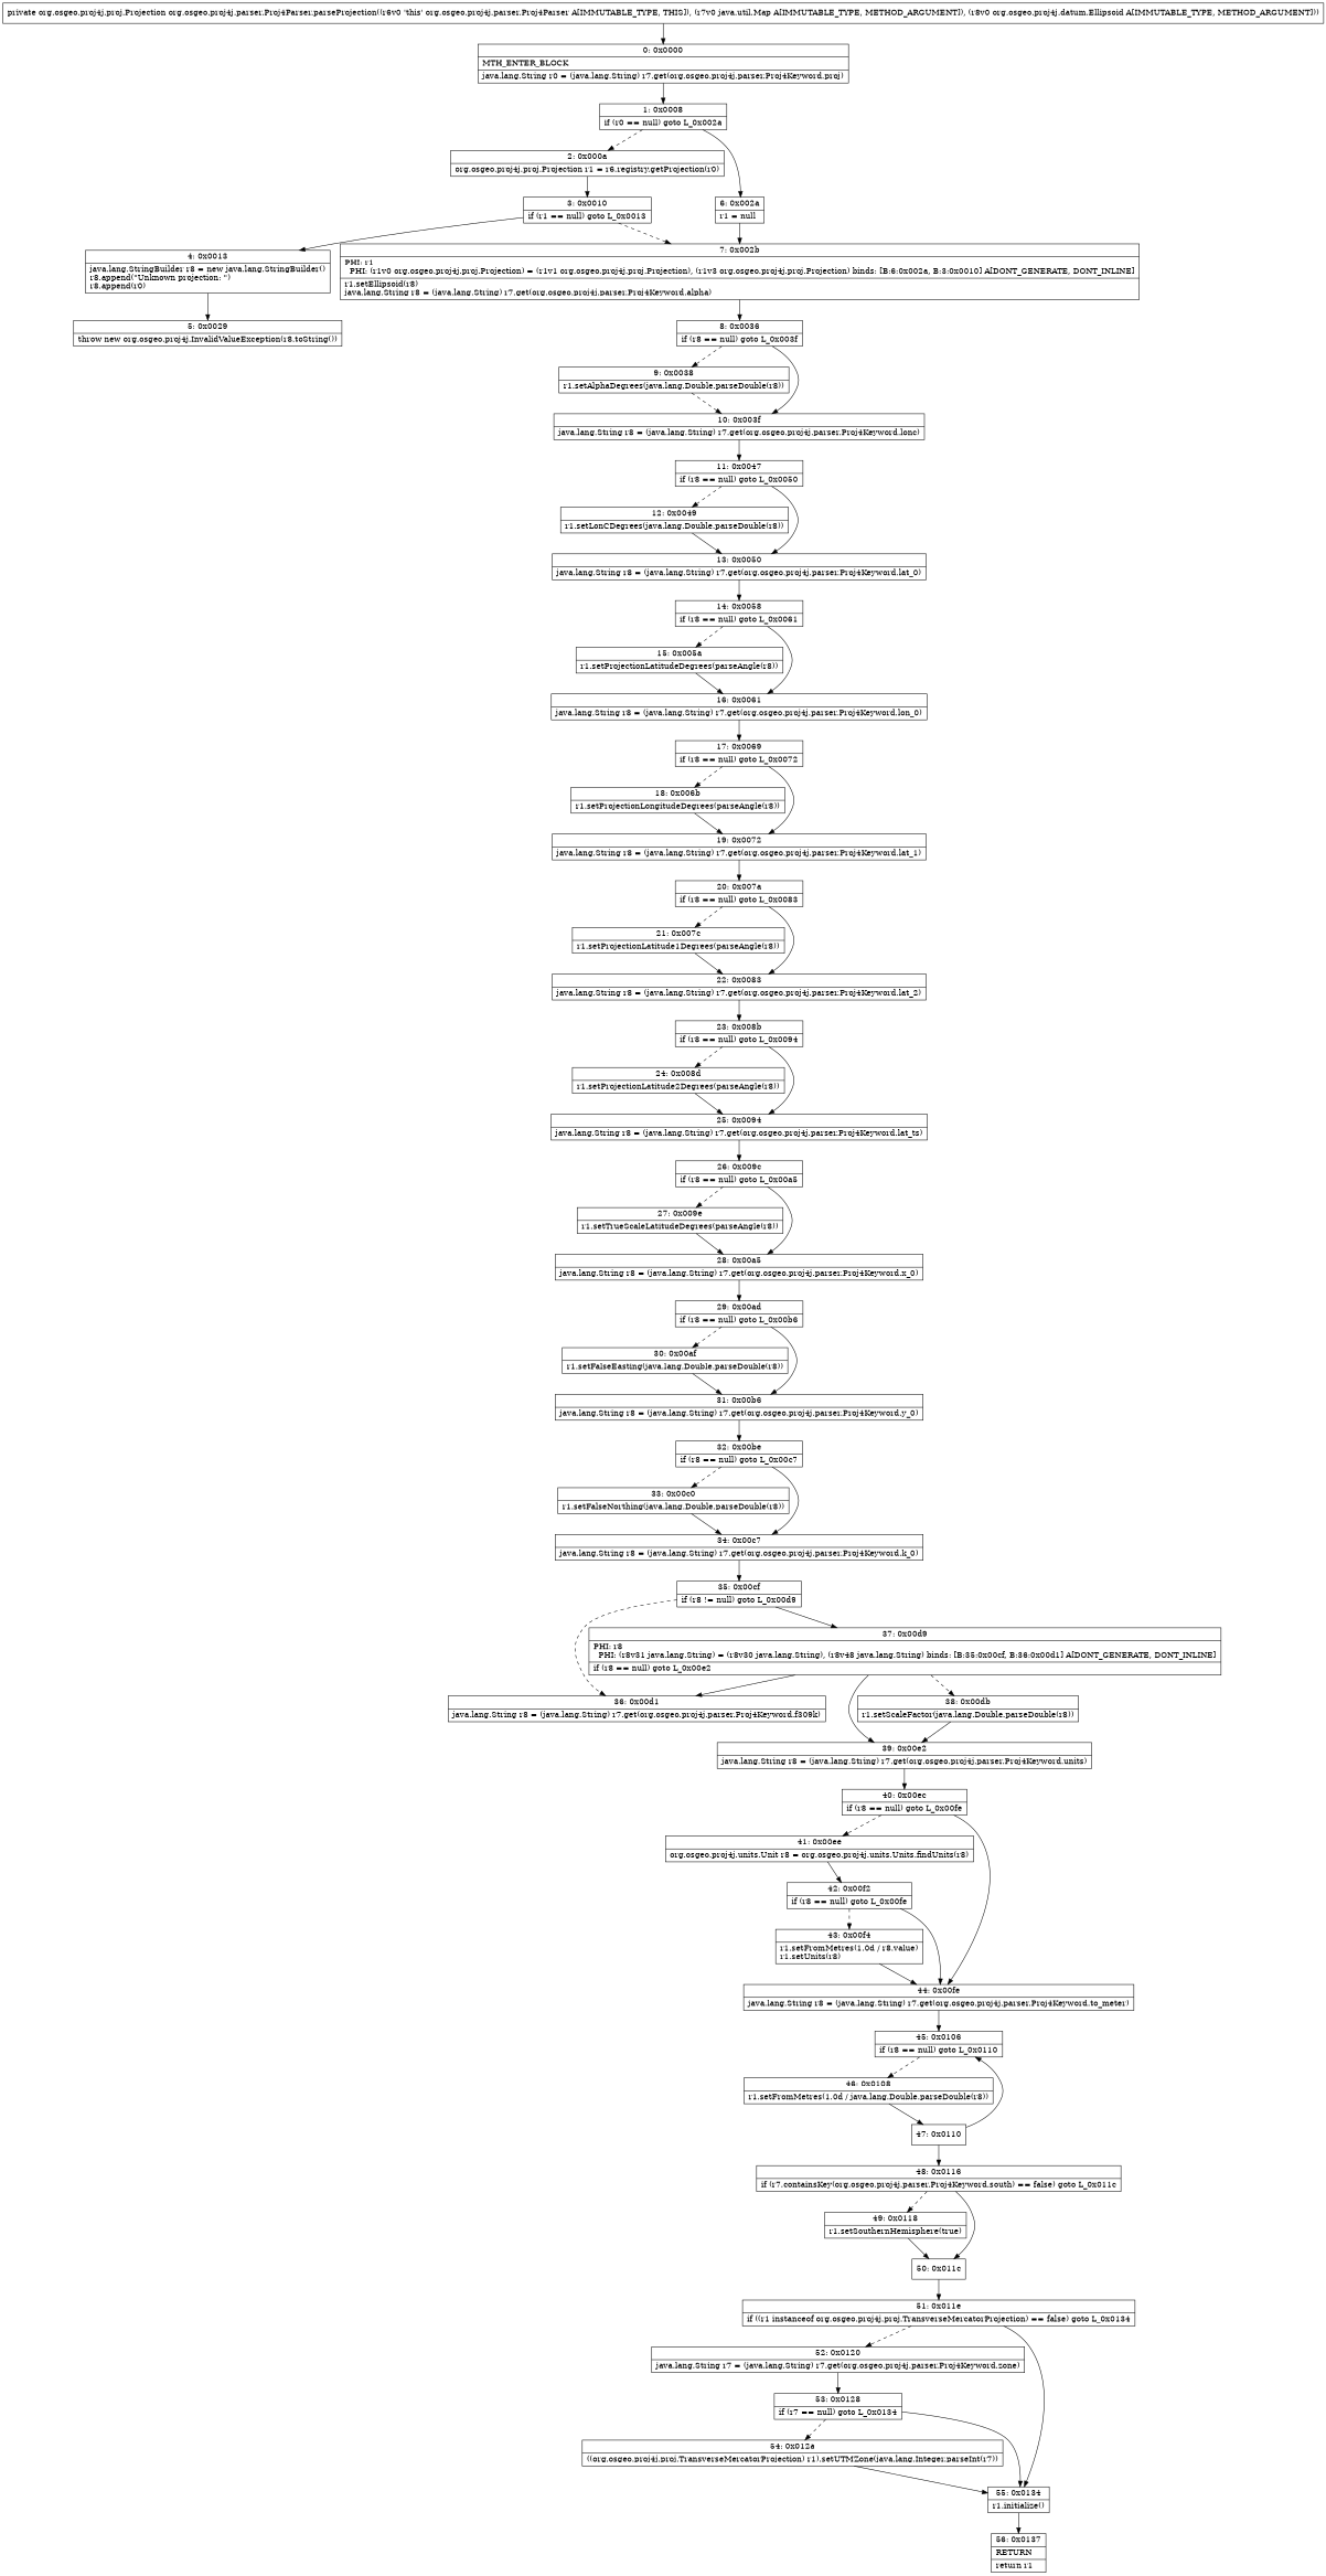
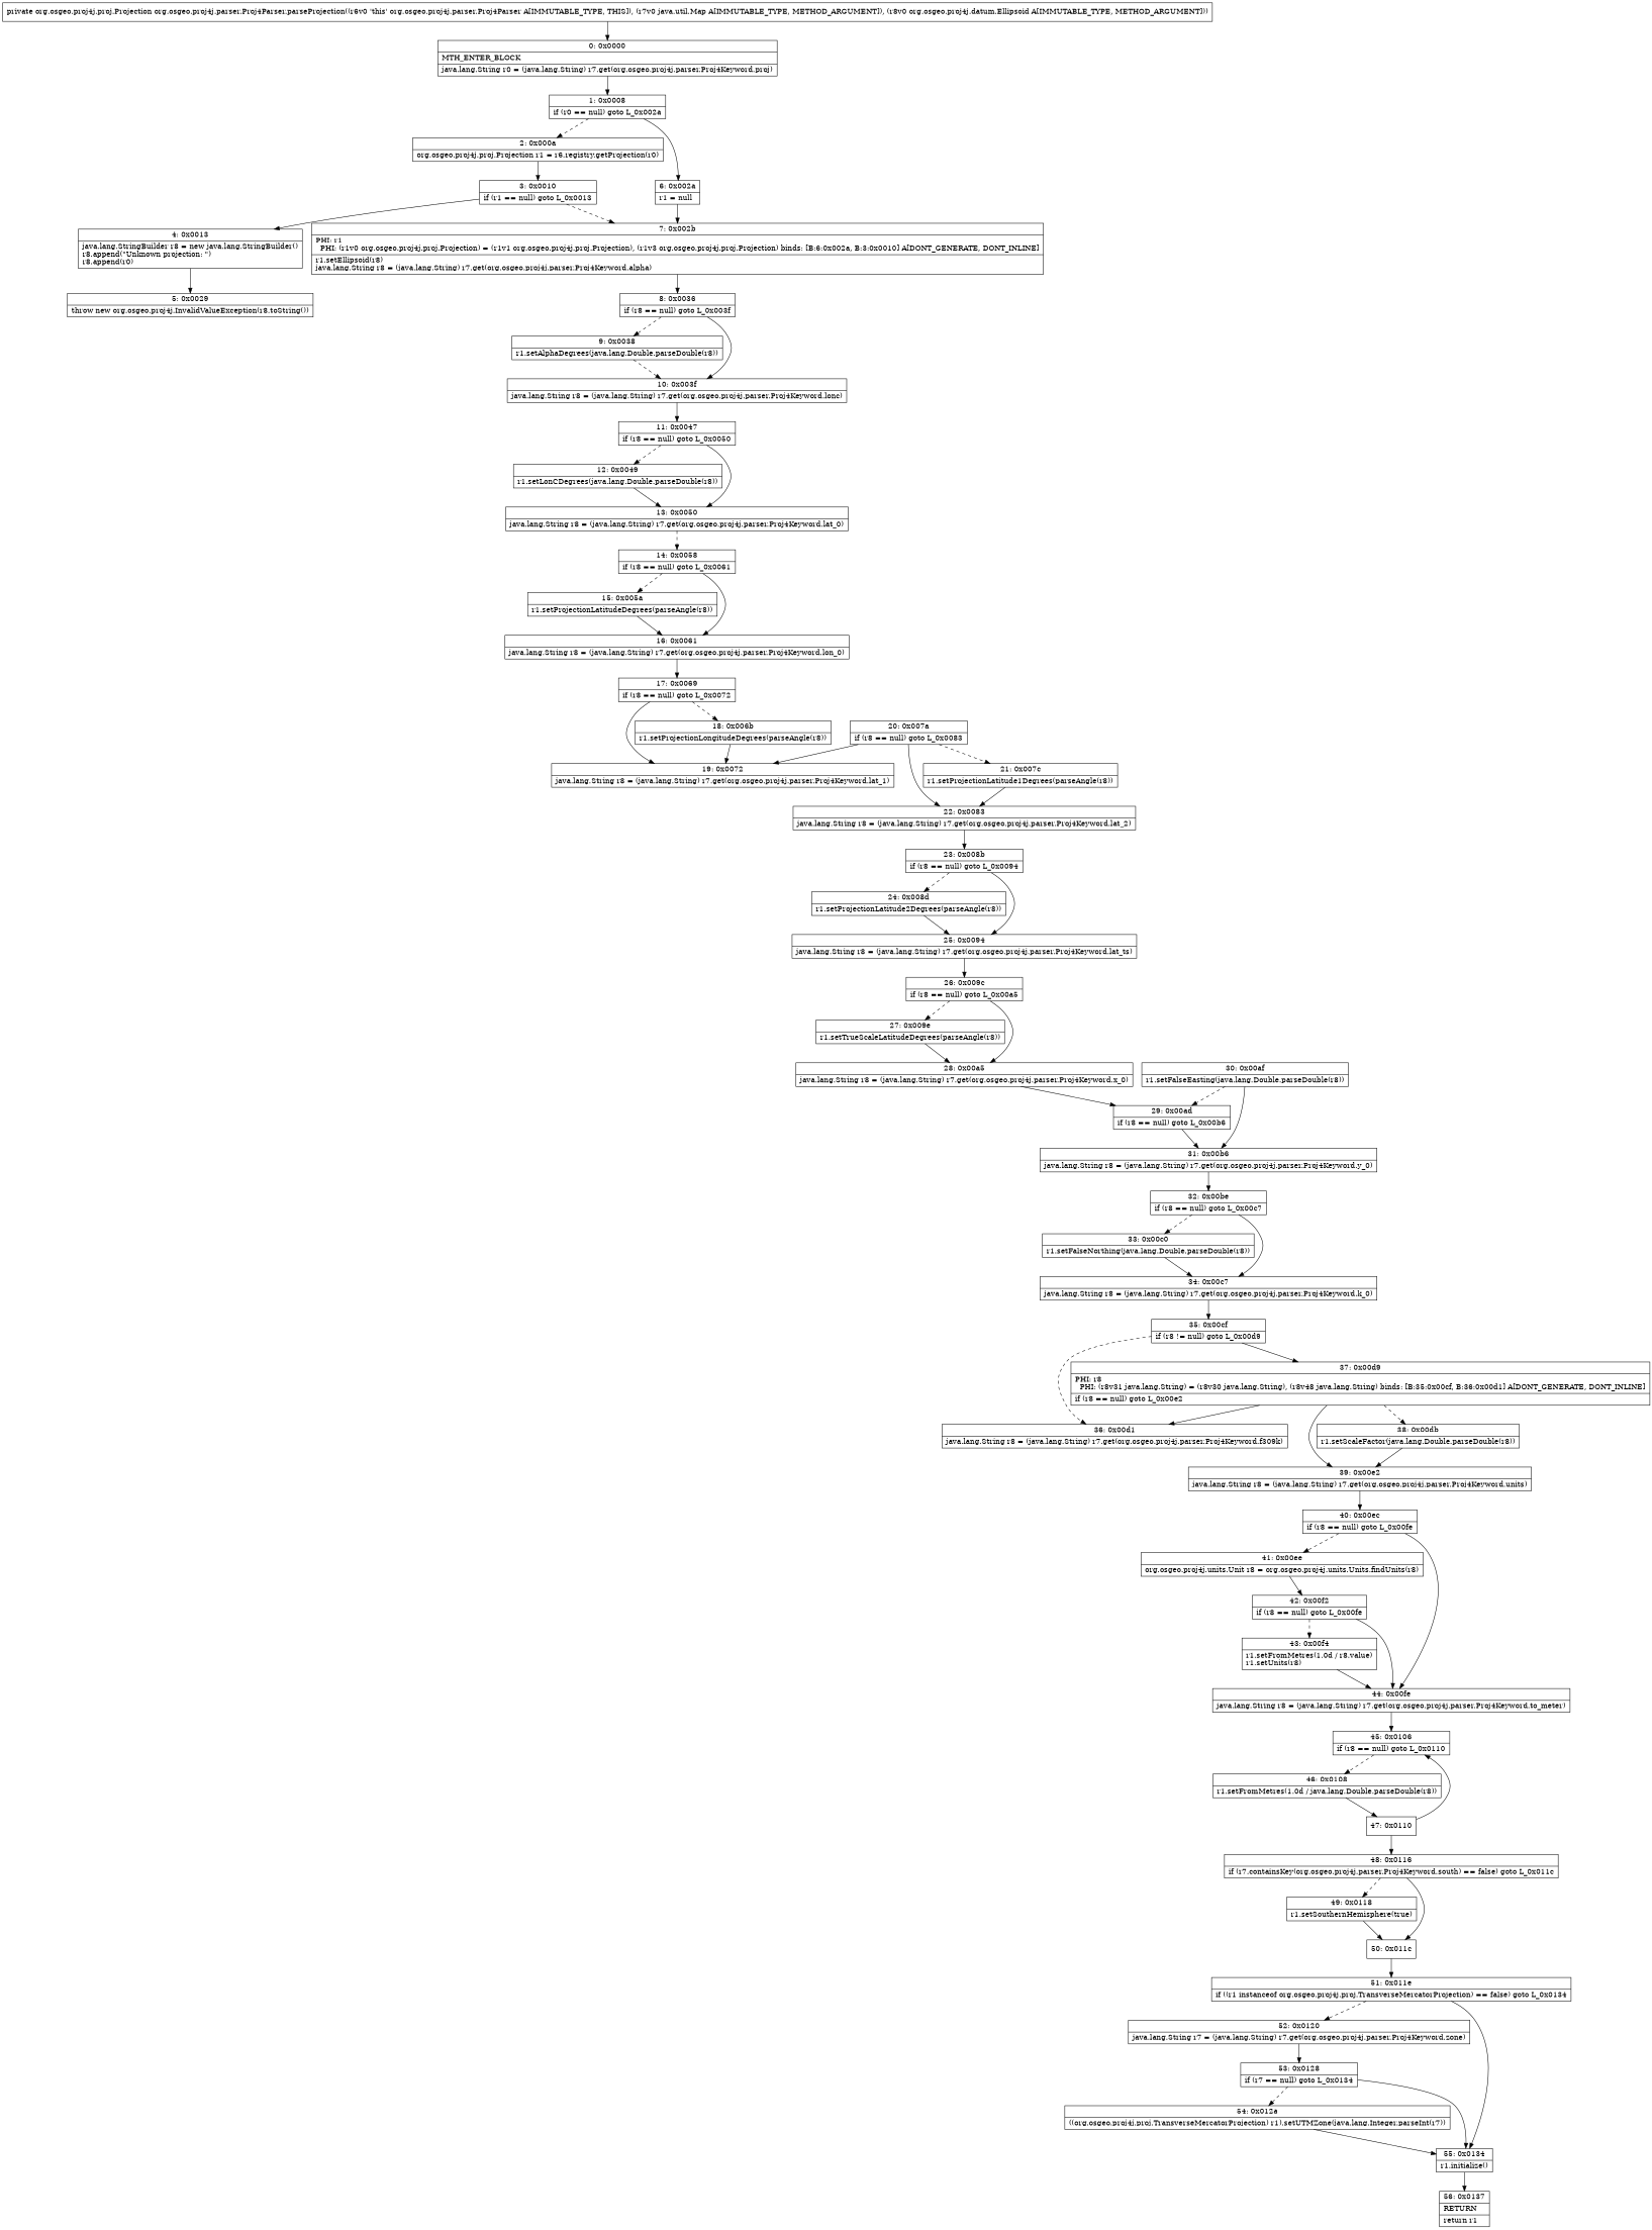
  digraph {
    node [shape=record]
    n1 [label="{0\:\ 0x0000|MTH_ENTER_BLOCK\l|java.lang.String r0 = (java.lang.String) r7.get(org.osgeo.proj4j.parser.Proj4Keyword.proj)\l}"]
    n2 [label="{1\:\ 0x0008|if (r0 == null) goto L_0x002a\l}"]
    n3 [label="{2\:\ 0x000a|org.osgeo.proj4j.proj.Projection r1 = r6.registry.getProjection(r0)\l}"]
    n4 [label="{6\:\ 0x002a|r1 = null\l}"]
    n5 [label="{3\:\ 0x0010|if (r1 == null) goto L_0x0013\l}"]
    n6 [label="{7\:\ 0x002b|PHI: r1 \l  PHI: (r1v0 org.osgeo.proj4j.proj.Projection) = (r1v1 org.osgeo.proj4j.proj.Projection), (r1v3 org.osgeo.proj4j.proj.Projection) binds: [B:6:0x002a, B:3:0x0010] A[DONT_GENERATE, DONT_INLINE]\l|r1.setEllipsoid(r8)\ljava.lang.String r8 = (java.lang.String) r7.get(org.osgeo.proj4j.parser.Proj4Keyword.alpha)\l}"]
    n7 [label="{4\:\ 0x0013|java.lang.StringBuilder r8 = new java.lang.StringBuilder()\lr8.append(\"Unknown projection: \")\lr8.append(r0)\l}"]
    n8 [label="{5\:\ 0x0029|throw new org.osgeo.proj4j.InvalidValueException(r8.toString())\l}"]
    n9 [label="{8\:\ 0x0036|if (r8 == null) goto L_0x003f\l}"]
    n10 [label="{9\:\ 0x0038|r1.setAlphaDegrees(java.lang.Double.parseDouble(r8))\l}"]
    n11 [label="{10\:\ 0x003f|java.lang.String r8 = (java.lang.String) r7.get(org.osgeo.proj4j.parser.Proj4Keyword.lonc)\l}"]
    n12 [label="{11\:\ 0x0047|if (r8 == null) goto L_0x0050\l}"]
    n13 [label="{12\:\ 0x0049|r1.setLonCDegrees(java.lang.Double.parseDouble(r8))\l}"]
    n14 [label="{13\:\ 0x0050|java.lang.String r8 = (java.lang.String) r7.get(org.osgeo.proj4j.parser.Proj4Keyword.lat_0)\l}"]
    n15 [label="{14\:\ 0x0058|if (r8 == null) goto L_0x0061\l}"]
    n16 [label="{15\:\ 0x005a|r1.setProjectionLatitudeDegrees(parseAngle(r8))\l}"]
    n17 [label="{16\:\ 0x0061|java.lang.String r8 = (java.lang.String) r7.get(org.osgeo.proj4j.parser.Proj4Keyword.lon_0)\l}"]
    n18 [label="{17\:\ 0x0069|if (r8 == null) goto L_0x0072\l}"]
    n19 [label="{18\:\ 0x006b|r1.setProjectionLongitudeDegrees(parseAngle(r8))\l}"]
    n20 [label="{19\:\ 0x0072|java.lang.String r8 = (java.lang.String) r7.get(org.osgeo.proj4j.parser.Proj4Keyword.lat_1)\l}"]
    n21 [label="{20\:\ 0x007a|if (r8 == null) goto L_0x0083\l}"]
    n22 [label="{21\:\ 0x007c|r1.setProjectionLatitude1Degrees(parseAngle(r8))\l}"]
    n23 [label="{22\:\ 0x0083|java.lang.String r8 = (java.lang.String) r7.get(org.osgeo.proj4j.parser.Proj4Keyword.lat_2)\l}"]
    n24 [label="{23\:\ 0x008b|if (r8 == null) goto L_0x0094\l}"]
    n25 [label="{24\:\ 0x008d|r1.setProjectionLatitude2Degrees(parseAngle(r8))\l}"]
    n26 [label="{25\:\ 0x0094|java.lang.String r8 = (java.lang.String) r7.get(org.osgeo.proj4j.parser.Proj4Keyword.lat_ts)\l}"]
    n27 [label="{26\:\ 0x009c|if (r8 == null) goto L_0x00a5\l}"]
    n28 [label="{27\:\ 0x009e|r1.setTrueScaleLatitudeDegrees(parseAngle(r8))\l}"]
    n29 [label="{28\:\ 0x00a5|java.lang.String r8 = (java.lang.String) r7.get(org.osgeo.proj4j.parser.Proj4Keyword.x_0)\l}"]
    n30 [label="{29\:\ 0x00ad|if (r8 == null) goto L_0x00b6\l}"]
    n31 [label="{30\:\ 0x00af|r1.setFalseEasting(java.lang.Double.parseDouble(r8))\l}"]
    n32 [label="{31\:\ 0x00b6|java.lang.String r8 = (java.lang.String) r7.get(org.osgeo.proj4j.parser.Proj4Keyword.y_0)\l}"]
    n33 [label="{32\:\ 0x00be|if (r8 == null) goto L_0x00c7\l}"]
    n34 [label="{33\:\ 0x00c0|r1.setFalseNorthing(java.lang.Double.parseDouble(r8))\l}"]
    n35 [label="{34\:\ 0x00c7|java.lang.String r8 = (java.lang.String) r7.get(org.osgeo.proj4j.parser.Proj4Keyword.k_0)\l}"]
    n36 [label="{35\:\ 0x00cf|if (r8 != null) goto L_0x00d9\l}"]
    n37 [label="{36\:\ 0x00d1|java.lang.String r8 = (java.lang.String) r7.get(org.osgeo.proj4j.parser.Proj4Keyword.f309k)\l}"]
    n38 [label="{37\:\ 0x00d9|PHI: r8 \l  PHI: (r8v31 java.lang.String) = (r8v30 java.lang.String), (r8v48 java.lang.String) binds: [B:35:0x00cf, B:36:0x00d1] A[DONT_GENERATE, DONT_INLINE]\l|if (r8 == null) goto L_0x00e2\l}"]
    n39 [label="{38\:\ 0x00db|r1.setScaleFactor(java.lang.Double.parseDouble(r8))\l}"]
    n40 [label="{39\:\ 0x00e2|java.lang.String r8 = (java.lang.String) r7.get(org.osgeo.proj4j.parser.Proj4Keyword.units)\l}"]
    n41 [label="{40\:\ 0x00ec|if (r8 == null) goto L_0x00fe\l}"]
    n42 [label="{41\:\ 0x00ee|org.osgeo.proj4j.units.Unit r8 = org.osgeo.proj4j.units.Units.findUnits(r8)\l}"]
    n43 [label="{44\:\ 0x00fe|java.lang.String r8 = (java.lang.String) r7.get(org.osgeo.proj4j.parser.Proj4Keyword.to_meter)\l}"]
    n44 [label="{42\:\ 0x00f2|if (r8 == null) goto L_0x00fe\l}"]
    n45 [label="{45\:\ 0x0106|if (r8 == null) goto L_0x0110\l}"]
    n46 [label="{43\:\ 0x00f4|r1.setFromMetres(1.0d \/ r8.value)\lr1.setUnits(r8)\l}"]
    n47 [label="{46\:\ 0x0108|r1.setFromMetres(1.0d \/ java.lang.Double.parseDouble(r8))\l}"]
    n48 [label="{47\:\ 0x0110}"]
    n49 [label="{48\:\ 0x0116|if (r7.containsKey(org.osgeo.proj4j.parser.Proj4Keyword.south) == false) goto L_0x011c\l}"]
    n50 [label="{49\:\ 0x0118|r1.setSouthernHemisphere(true)\l}"]
    n51 [label="{50\:\ 0x011c}"]
    n52 [label="{51\:\ 0x011e|if ((r1 instanceof org.osgeo.proj4j.proj.TransverseMercatorProjection) == false) goto L_0x0134\l}"]
    n53 [label="{52\:\ 0x0120|java.lang.String r7 = (java.lang.String) r7.get(org.osgeo.proj4j.parser.Proj4Keyword.zone)\l}"]
    n54 [label="{55\:\ 0x0134|r1.initialize()\l}"]
    n55 [label="{53\:\ 0x0128|if (r7 == null) goto L_0x0134\l}"]
    n56 [label="{56\:\ 0x0137|RETURN\l|return r1\l}"]
    n57 [label="{54\:\ 0x012a|((org.osgeo.proj4j.proj.TransverseMercatorProjection) r1).setUTMZone(java.lang.Integer.parseInt(r7))\l}"]
    n58 [label="{private org.osgeo.proj4j.proj.Projection org.osgeo.proj4j.parser.Proj4Parser.parseProjection((r6v0 'this' org.osgeo.proj4j.parser.Proj4Parser A[IMMUTABLE_TYPE, THIS]), (r7v0 java.util.Map A[IMMUTABLE_TYPE, METHOD_ARGUMENT]), (r8v0 org.osgeo.proj4j.datum.Ellipsoid A[IMMUTABLE_TYPE, METHOD_ARGUMENT])) }"]
    n1 -> n2
    n2 -> n3 [style=dashed]
    n2 -> n4
    n3 -> n5
    n4 -> n6
    n5 -> n6 [style=dashed]
    n5 -> n7
    n6 -> n9
    n7 -> n8
    n9 -> n10 [style=dashed]
    n9 -> n11
    n10 -> n11 [style=dashed]
    n11 -> n12
    n12 -> n13 [style=dashed]
    n12 -> n14
    n13 -> n14
-   n14 -> n15
+   n14 -> n15 [style=dashed]
    n15 -> n16 [style=dashed]
    n15 -> n17
    n16 -> n17
    n17 -> n18
    n18 -> n19 [style=dashed]
    n18 -> n20
    n19 -> n20
-   n20 -> n21
+   n21 -> n20
    n21 -> n22 [style=dashed]
    n21 -> n23
    n22 -> n23
    n23 -> n24
    n24 -> n25 [style=dashed]
    n24 -> n26
    n25 -> n26
    n26 -> n27
    n27 -> n28 [style=dashed]
    n27 -> n29
    n28 -> n29
    n29 -> n30
-   n30 -> n31 [style=dashed]
+   n31 -> n30 [style=dashed]
    n30 -> n32
    n31 -> n32
    n32 -> n33
    n33 -> n34 [style=dashed]
    n33 -> n35
    n34 -> n35
    n35 -> n36
    n36 -> n37 [style=dashed]
    n36 -> n38
    n38 -> n37
    n38 -> n39 [style=dashed]
    n38 -> n40
    n39 -> n40
    n40 -> n41
    n41 -> n42 [style=dashed]
    n41 -> n43
    n42 -> n44
    n43 -> n45
    n44 -> n43
    n44 -> n46 [style=dashed]
    n45 -> n47 [style=dashed]
    n46 -> n43
    n47 -> n48
    n48 -> n45
    n48 -> n49
    n49 -> n50 [style=dashed]
    n49 -> n51
    n50 -> n51
    n51 -> n52
    n52 -> n53 [style=dashed]
    n52 -> n54
    n53 -> n55
    n54 -> n56
    n55 -> n54
    n55 -> n57 [style=dashed]
    n57 -> n54
    n58 -> n1
  }
